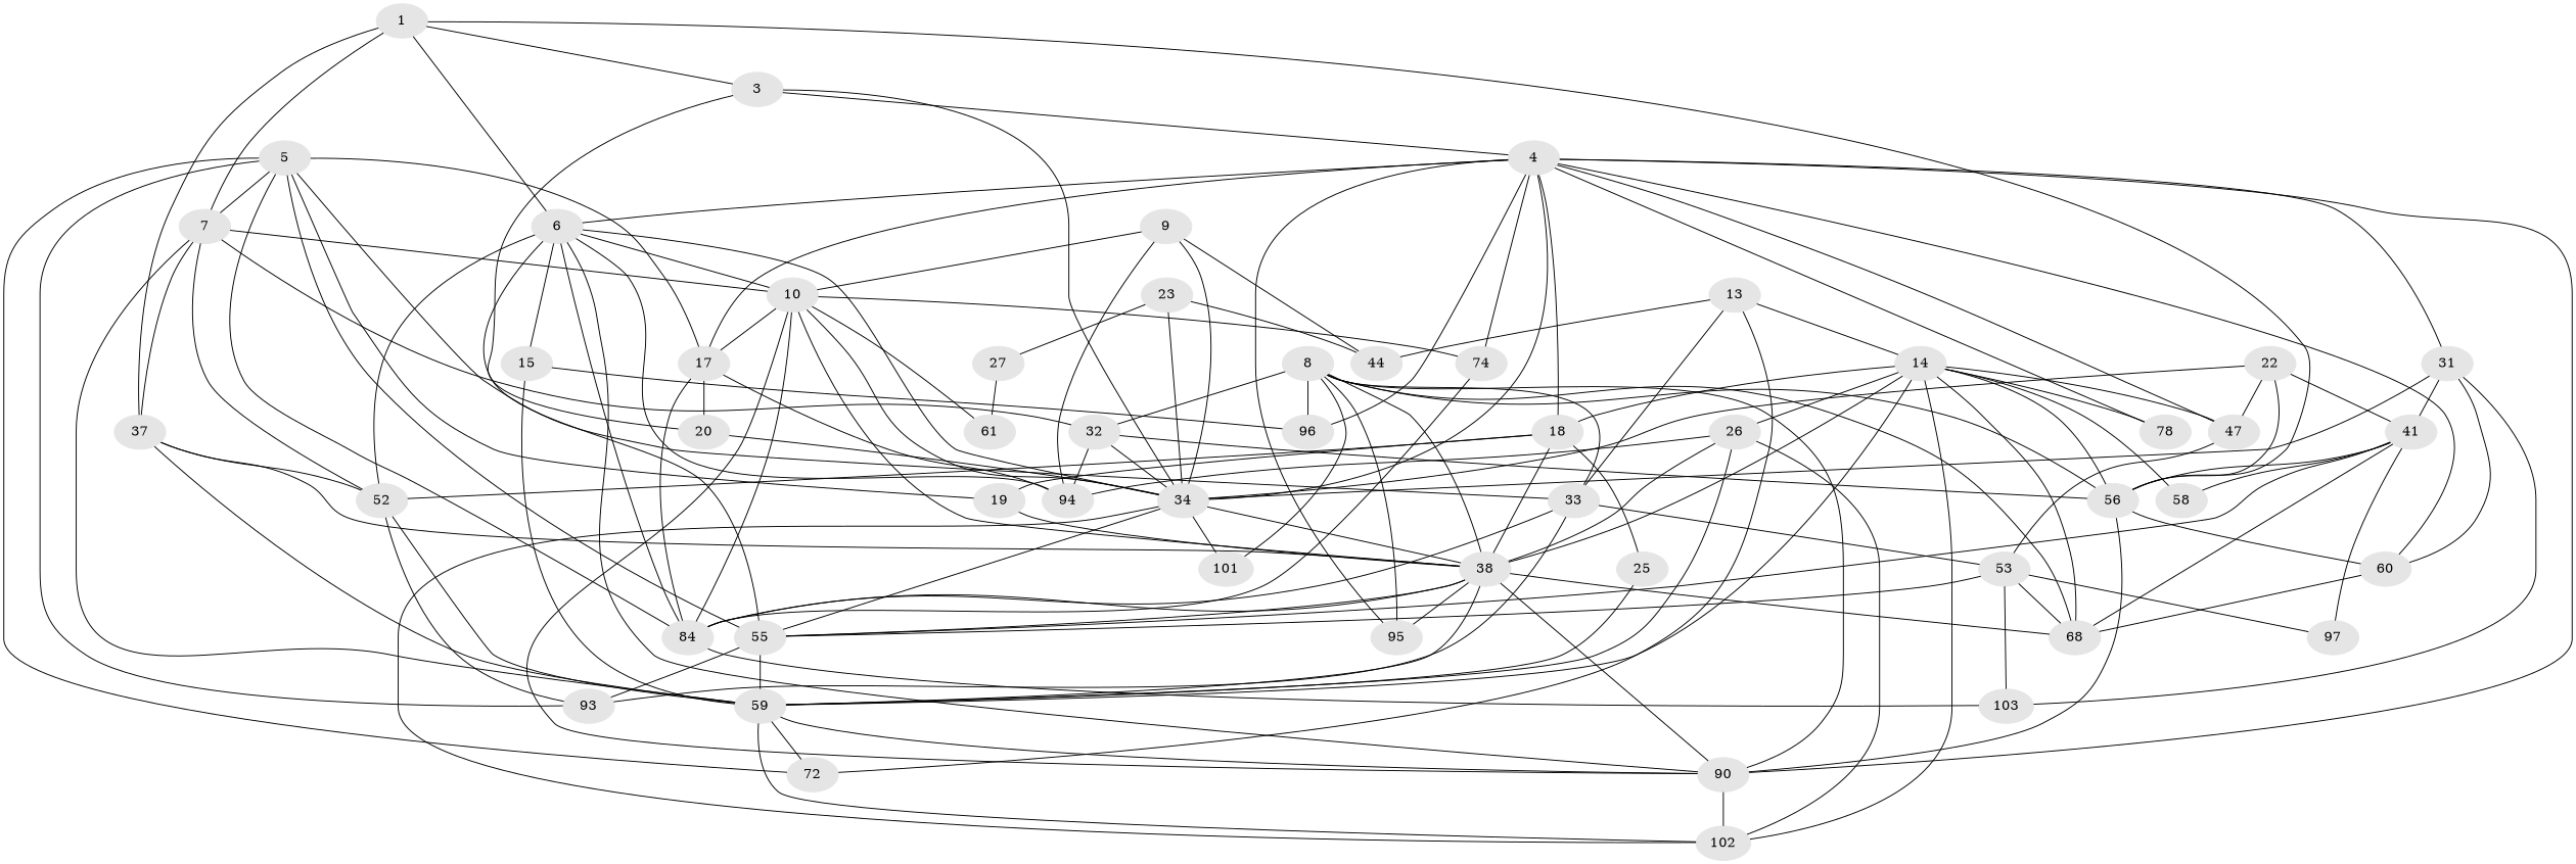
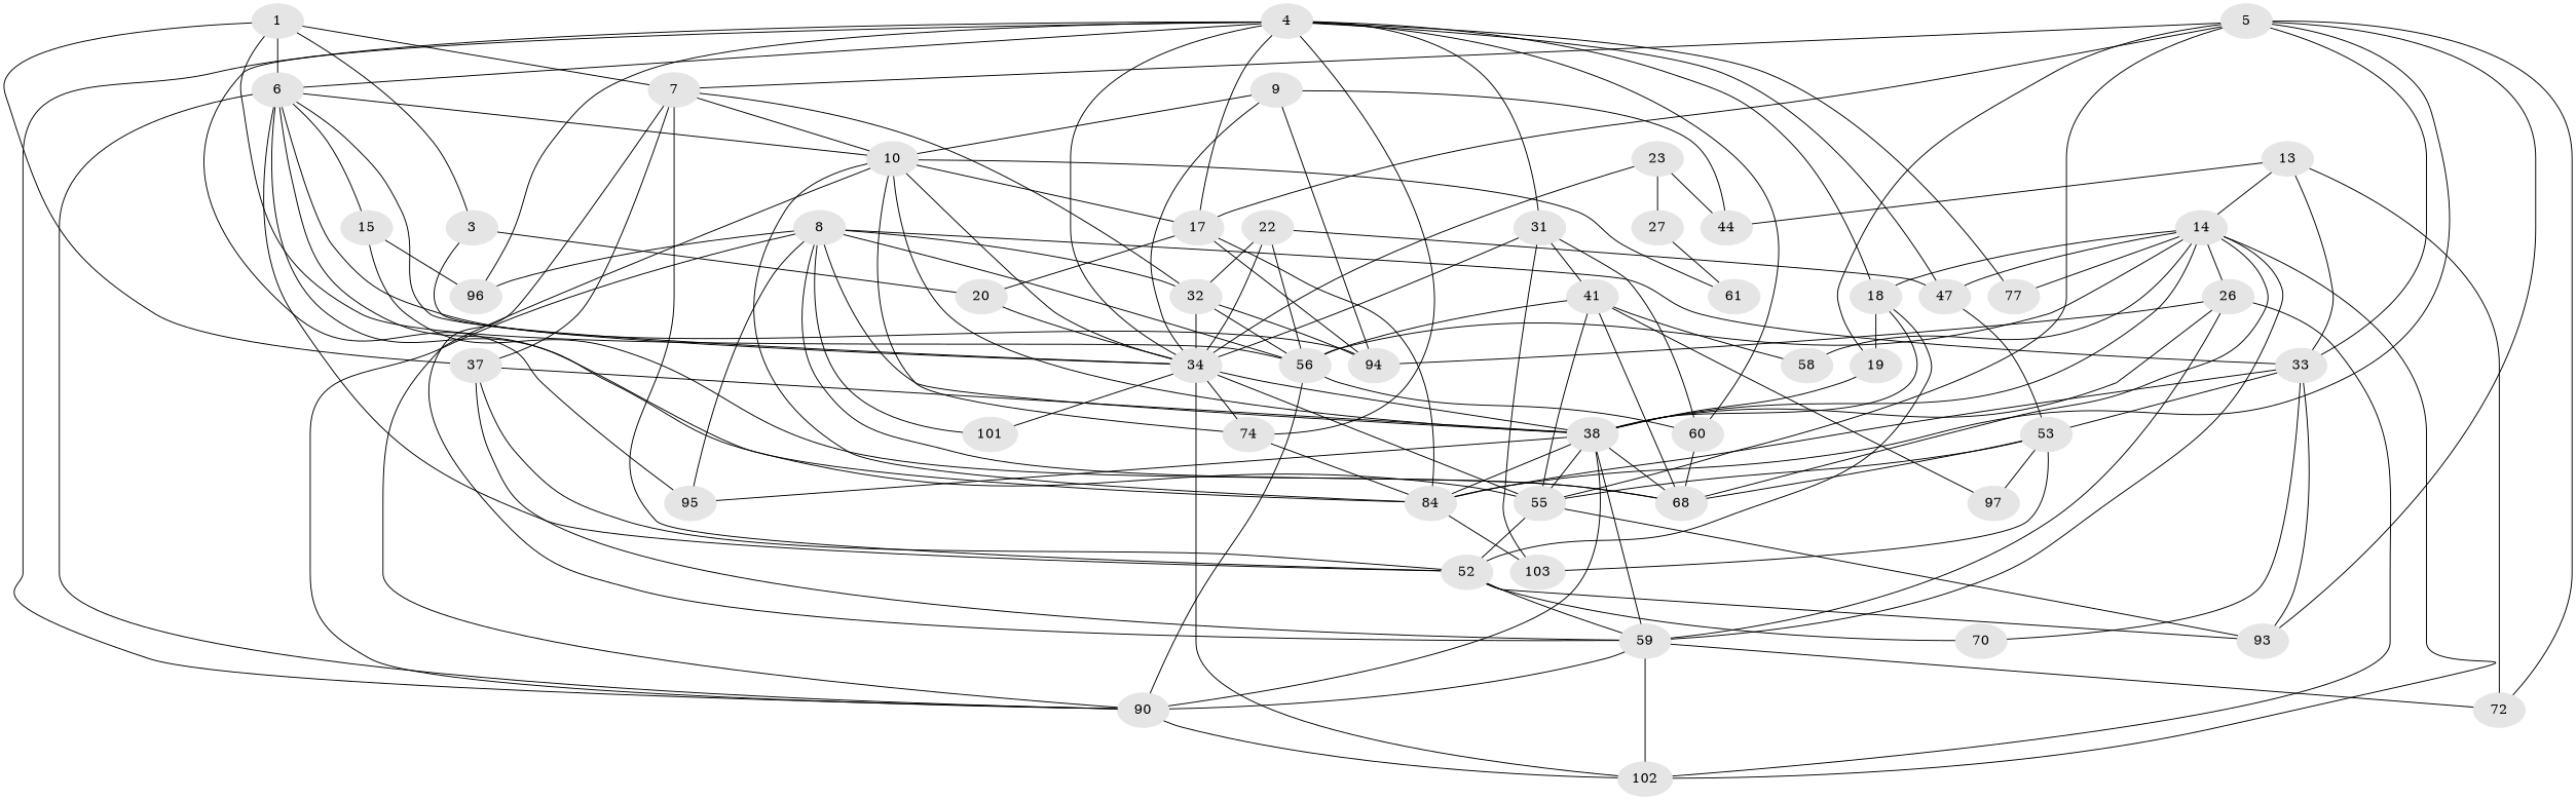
  graph {
    node [color=gray90 style=filled]
    1 [super="+2+91"]
    3
    6 [super="+12+35"]
    7 [super="+29"]
    37 [super="+100"]
    56 [super="+71"]
    4 [super="+36+16"]
    20
    34 [super="+40+76+42"]
    n10 [label=90]
    55 [super="+77+58"]
    84 [super="+105+106"]
    10 [super="+39+98+86"]
    15
    52
    94
    32 [super="+69"]
    59 [super="+85+62"]
    38 [super="+67"]
    60
    17 [super="+82"]
    18 [super="+90+48"]
    31
    47 [super="+50"]
-   78
+   78 [label=77]
    95
    96
    74
    101
    102
    19
-   25
    41 [super="+87"]
    103
    53 [super="+57"]
    68
    5 [super="+104"]
    33 [super="+49"]
    72
    93
+   70
    61
    8 [super="+11+88"]
    9 [super="+65+63"]
    44
    13 [super="+64+99"]
    14 [super="+46+24"]
    26 [super="+51"]
    n49 [label=58]
    22 [super="+107"]
    97
    23
    27
    1 -- 3
    1 -- 6
    1 -- 7
    1 -- 37
    1 -- 56
-   3 -- 4
    3 -- 20
    3 -- 34
    6 -- 34
    6 -- n10
    6 -- 55 [weight=3]
    6 -- 84
    6 -- 10
    6 -- 15
    6 -- 52
    6 -- 94
    7 -- 37
    7 -- 10
    7 -- 52
    7 -- 32
    7 -- 59
    37 -- 52
    37 -- 59
    37 -- 38
    56 -- n10
    56 -- 60 [weight=2]
    4 -- 6
    4 -- 34
    4 -- n10
    4 -- 60
    4 -- 17
    4 -- 18
    4 -- 31
    4 -- 47
    4 -- 78
    4 -- 95
    4 -- 96
    4 -- 74
    20 -- 34
    34 -- 55
    34 -- 38 [weight=2]
+   34 -- 74
    34 -- 101
    34 -- 102
    n10 -- 102
-   55 -- 59
+   55 -- 52
    55 -- 93
    84 -- 103
    10 -- 34
    10 -- n10
    10 -- 84 [weight=2]
    10 -- 38
    10 -- 17
    10 -- 74
    10 -- 61
-   15 -- 59
+   15 -- 68
    15 -- 96
    52 -- 59
    52 -- 93
+   52 -- 70
    32 -- 56
    32 -- 34
    32 -- 94
    59 -- n10
    59 -- 102
    59 -- 72
    38 -- n10 [weight=3]
    38 -- 55
    38 -- 84
    38 -- 59
    38 -- 95
    38 -- 68
    60 -- 68
    17 -- 20
    17 -- 84
    17 -- 94
    18 -- 52
    18 -- 38
    18 -- 19
-   18 -- 25
    31 -- 34
    31 -- 60
    31 -- 41
    31 -- 103
    47 -- 53
    74 -- 84
    19 -- 38
-   25 -- 59
    41 -- 56
    41 -- 55
    41 -- 68
    41 -- n49
    41 -- 97
    53 -- 55
    53 -- 103 [weight=2]
    53 -- 68
    53 -- 97
    5 -- 7
    5 -- 55
    5 -- 84
    5 -- 17
    5 -- 19
    5 -- 33
    5 -- 72
    5 -- 93
    33 -- 84
    33 -- 53
    33 -- 93
+   33 -- 70
    8 -- 56
    8 -- n10
    8 -- 32
    8 -- 38
    8 -- 95
    8 -- 96
    8 -- 101
    8 -- 68
    8 -- 33
    9 -- 34
    9 -- 10
    9 -- 94
    9 -- 44
    13 -- 33
    13 -- 72
    13 -- 44
    13 -- 14
    14 -- 56
    14 -- 59 [weight=2]
    14 -- 38
    14 -- 18
    14 -- 47
    14 -- 78
    14 -- 102
    14 -- 68
    14 -- 26
    14 -- n49
    26 -- 94
    26 -- 59
    26 -- 38
    26 -- 102
    22 -- 56
    22 -- 34
    22 -- 47
-   22 -- 41
+   22 -- 32
    23 -- 34
    23 -- 44
    23 -- 27
    27 -- 61
  }
